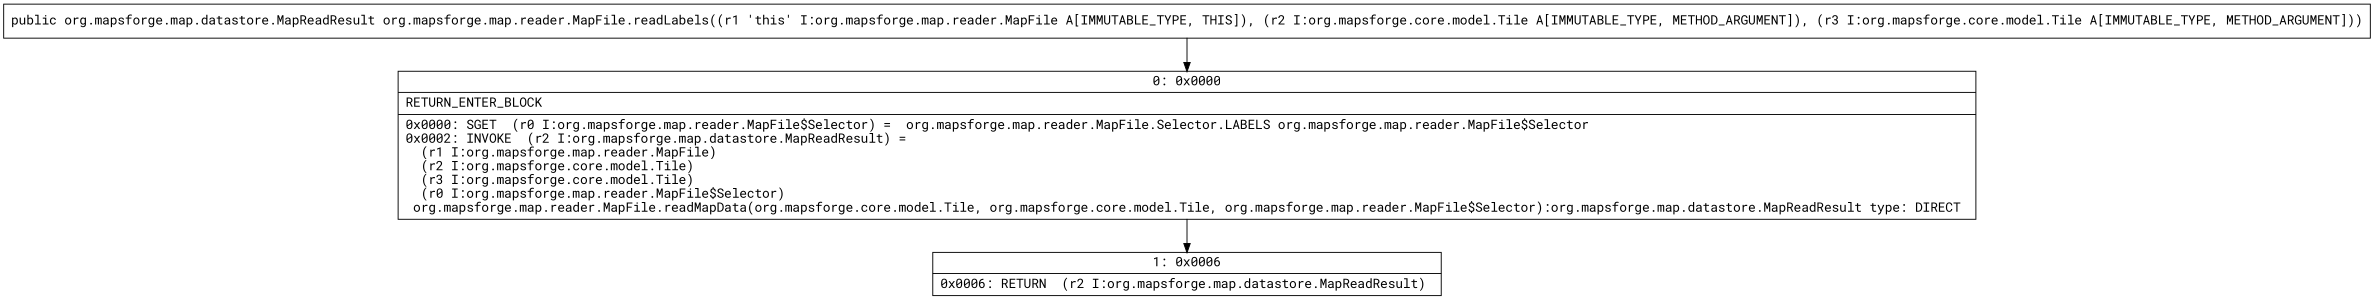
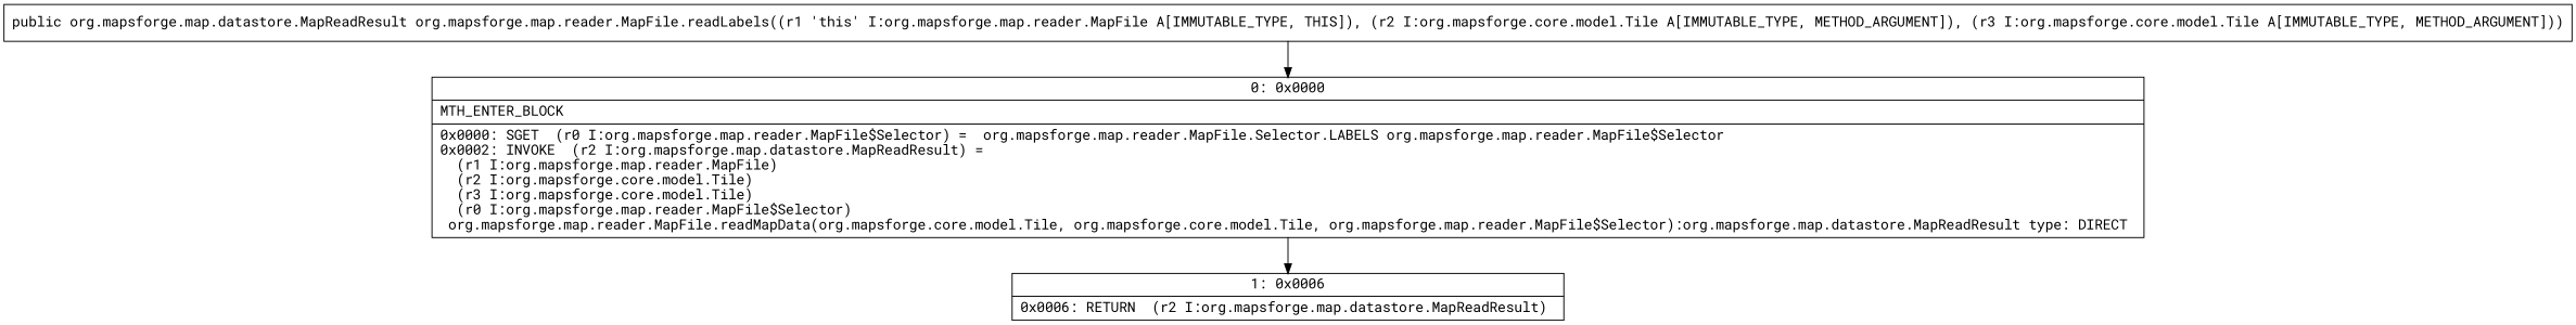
  digraph {
    fontname="Roboto Mono"
    node [shape=record fontname="Roboto Mono"]
    edge [fontname="Roboto Mono"]
-   n1 [label="{0\:\ 0x0000|RETURN_ENTER_BLOCK\l|0x0000: SGET  (r0 I:org.mapsforge.map.reader.MapFile$Selector) =  org.mapsforge.map.reader.MapFile.Selector.LABELS org.mapsforge.map.reader.MapFile$Selector \l0x0002: INVOKE  (r2 I:org.mapsforge.map.datastore.MapReadResult) = \l  (r1 I:org.mapsforge.map.reader.MapFile)\l  (r2 I:org.mapsforge.core.model.Tile)\l  (r3 I:org.mapsforge.core.model.Tile)\l  (r0 I:org.mapsforge.map.reader.MapFile$Selector)\l org.mapsforge.map.reader.MapFile.readMapData(org.mapsforge.core.model.Tile, org.mapsforge.core.model.Tile, org.mapsforge.map.reader.MapFile$Selector):org.mapsforge.map.datastore.MapReadResult type: DIRECT \l}"]
+   n1 [label="{0\:\ 0x0000|MTH_ENTER_BLOCK\l|0x0000: SGET  (r0 I:org.mapsforge.map.reader.MapFile$Selector) =  org.mapsforge.map.reader.MapFile.Selector.LABELS org.mapsforge.map.reader.MapFile$Selector \l0x0002: INVOKE  (r2 I:org.mapsforge.map.datastore.MapReadResult) = \l  (r1 I:org.mapsforge.map.reader.MapFile)\l  (r2 I:org.mapsforge.core.model.Tile)\l  (r3 I:org.mapsforge.core.model.Tile)\l  (r0 I:org.mapsforge.map.reader.MapFile$Selector)\l org.mapsforge.map.reader.MapFile.readMapData(org.mapsforge.core.model.Tile, org.mapsforge.core.model.Tile, org.mapsforge.map.reader.MapFile$Selector):org.mapsforge.map.datastore.MapReadResult type: DIRECT \l}"]
    n2 [label="{1\:\ 0x0006|0x0006: RETURN  (r2 I:org.mapsforge.map.datastore.MapReadResult) \l}"]
    n3 [label="{public org.mapsforge.map.datastore.MapReadResult org.mapsforge.map.reader.MapFile.readLabels((r1 'this' I:org.mapsforge.map.reader.MapFile A[IMMUTABLE_TYPE, THIS]), (r2 I:org.mapsforge.core.model.Tile A[IMMUTABLE_TYPE, METHOD_ARGUMENT]), (r3 I:org.mapsforge.core.model.Tile A[IMMUTABLE_TYPE, METHOD_ARGUMENT])) }"]
    n1 -> n2
    n3 -> n1
  }
